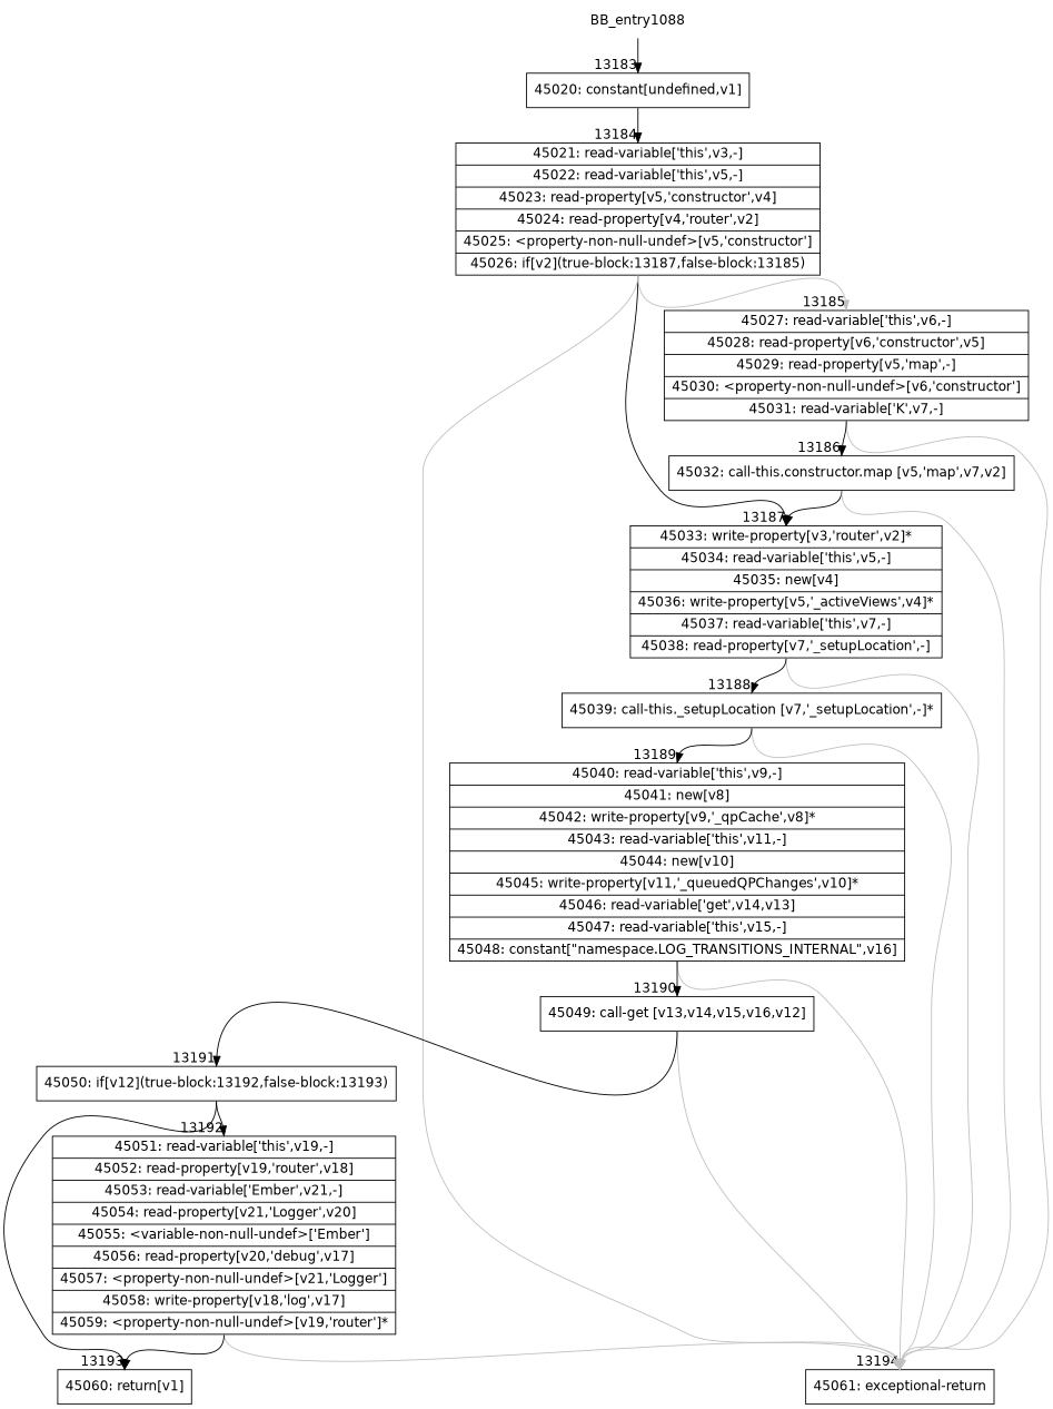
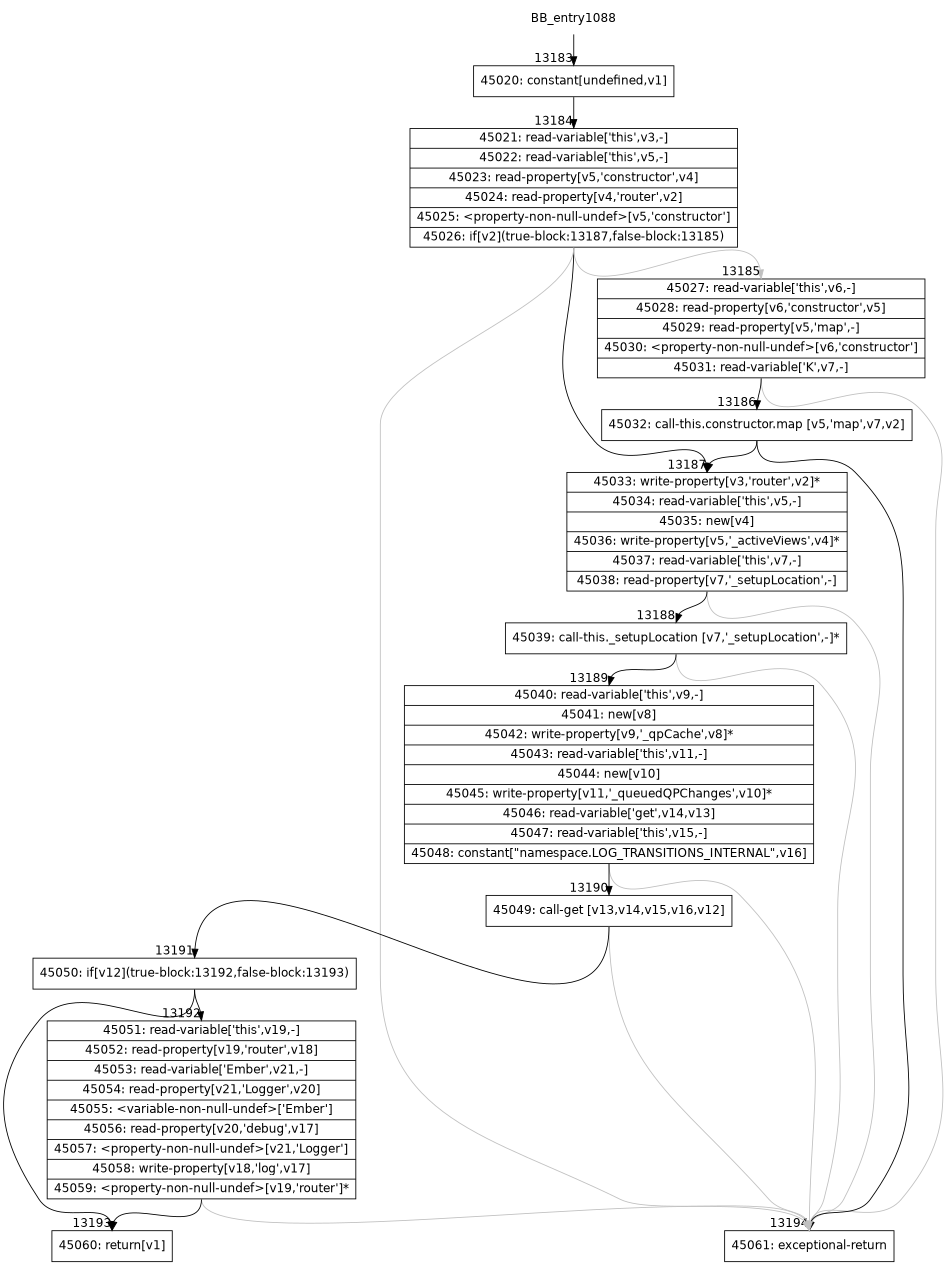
  digraph {
    fontname="DejaVu Sans"
    rankdir=TD
    node [fontname="DejaVu Sans" shape=record]
    edge [fontname="DejaVu Sans" headport=n tailport=s]
    BB_entry1088 [shape=none]
    n2 [label="{45020: constant[undefined,v1]}"]
    n3 [label="{45021: read-variable['this',v3,-]|45022: read-variable['this',v5,-]|45023: read-property[v5,'constructor',v4]|45024: read-property[v4,'router',v2]|45025: \<property-non-null-undef\>[v5,'constructor']|45026: if[v2](true-block:13187,false-block:13185)}"]
    n4 [label="{45033: write-property[v3,'router',v2]*|45034: read-variable['this',v5,-]|45035: new[v4]|45036: write-property[v5,'_activeViews',v4]*|45037: read-variable['this',v7,-]|45038: read-property[v7,'_setupLocation',-]}"]
    n5 [label="{45027: read-variable['this',v6,-]|45028: read-property[v6,'constructor',v5]|45029: read-property[v5,'map',-]|45030: \<property-non-null-undef\>[v6,'constructor']|45031: read-variable['K',v7,-]}"]
    n6 [label="{45061: exceptional-return}"]
    n7 [label="{45039: call-this._setupLocation [v7,'_setupLocation',-]*}"]
    n8 [label="{45032: call-this.constructor.map [v5,'map',v7,v2]}"]
    n9 [label="{45040: read-variable['this',v9,-]|45041: new[v8]|45042: write-property[v9,'_qpCache',v8]*|45043: read-variable['this',v11,-]|45044: new[v10]|45045: write-property[v11,'_queuedQPChanges',v10]*|45046: read-variable['get',v14,v13]|45047: read-variable['this',v15,-]|45048: constant[\"namespace.LOG_TRANSITIONS_INTERNAL\",v16]}"]
    n10 [label="{45049: call-get [v13,v14,v15,v16,v12]}"]
    n11 [label="{45050: if[v12](true-block:13192,false-block:13193)}"]
    n12 [label="{45051: read-variable['this',v19,-]|45052: read-property[v19,'router',v18]|45053: read-variable['Ember',v21,-]|45054: read-property[v21,'Logger',v20]|45055: \<variable-non-null-undef\>['Ember']|45056: read-property[v20,'debug',v17]|45057: \<property-non-null-undef\>[v21,'Logger']|45058: write-property[v18,'log',v17]|45059: \<property-non-null-undef\>[v19,'router']*}"]
    n13 [label="{45060: return[v1]}"]
    BB_entry1088 -> n2 [headlabel="    13183"]
    n2 -> n3 [headlabel="      13184"]
    n3 -> n4 [headlabel="      13187"]
    n3 -> n5 [color=gray headlabel="      13185"]
    n3 -> n6 [color=gray headlabel="      13194"]
    n4 -> n6 [color=gray]
    n4 -> n7 [headlabel="      13188"]
    n5 -> n6 [color=gray]
    n5 -> n8 [headlabel="      13186"]
    n7 -> n6 [color=gray]
    n7 -> n9 [headlabel="      13189"]
    n8 -> n4
-   n8 -> n6 [color=gray]
+   n8 -> n6 [color=black]
    n9 -> n6 [color=gray]
    n9 -> n10 [headlabel="      13190"]
    n10 -> n6 [color=gray]
    n10 -> n11 [headlabel="      13191"]
    n11 -> n12 [headlabel="      13192"]
    n11 -> n13 [headlabel="      13193"]
    n12 -> n6 [color=gray]
    n12 -> n13
  }
